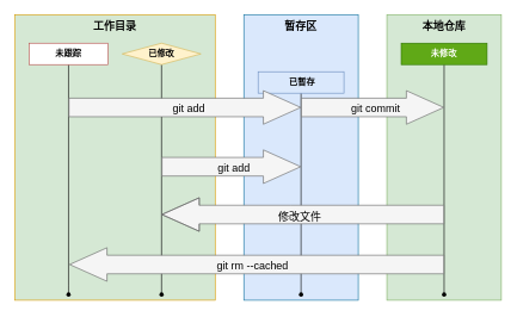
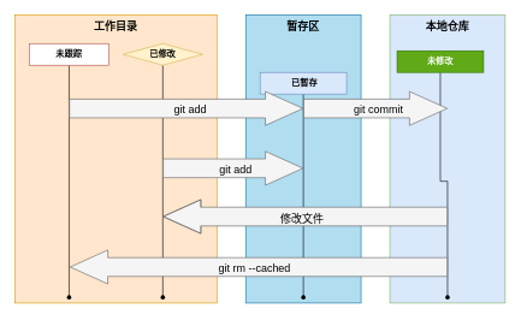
  <mxCell id="0" />
  <mxCell id="1" parent="0" />
- <mxCell id="2" value="&lt;font size=&quot;1&quot; style=&quot;&quot;&gt;&lt;b style=&quot;font-size: 15px;&quot;&gt;工作目录&lt;/b&gt;&lt;/font&gt;" style="rounded=0;whiteSpace=wrap;html=1;horizontal=1;verticalAlign=top;fillColor=#d5e8d4;strokeColor=#d79b00;" parent="1" vertex="1"><mxGeometry y="20" width="280" height="400" as="geometry" x="20" /></mxCell>
- <mxCell id="3" value="&lt;font style=&quot;font-size: 15px;&quot;&gt;&lt;b&gt;暂存区&lt;/b&gt;&lt;/font&gt;" style="rounded=0;whiteSpace=wrap;html=1;horizontal=1;verticalAlign=top;fillColor=#dae8fc;strokeColor=#10739e;" parent="1" vertex="1"><mxGeometry x="340" y="20" width="160" height="400" as="geometry" /></mxCell>
- <mxCell id="4" value="&lt;font style=&quot;font-size: 15px;&quot;&gt;&lt;b&gt;本地仓库&lt;/b&gt;&lt;/font&gt;" style="rounded=0;whiteSpace=wrap;html=1;horizontal=1;verticalAlign=top;fillColor=#d5e8d4;strokeColor=#82b366;" parent="1" vertex="1"><mxGeometry x="540" y="20" width="160" height="400" as="geometry" /></mxCell>
+ <mxCell id="2" value="&lt;font size=&quot;1&quot; style=&quot;&quot;&gt;&lt;b style=&quot;font-size: 15px;&quot;&gt;工作目录&lt;/b&gt;&lt;/font&gt;" style="rounded=0;whiteSpace=wrap;html=1;horizontal=1;verticalAlign=top;fillColor=#ffe6cc;strokeColor=#d79b00;" parent="1" vertex="1"><mxGeometry y="20" width="280" height="400" as="geometry" x="20" /></mxCell>
+ <mxCell id="3" value="&lt;font style=&quot;font-size: 15px;&quot;&gt;&lt;b&gt;暂存区&lt;/b&gt;&lt;/font&gt;" style="rounded=0;whiteSpace=wrap;html=1;horizontal=1;verticalAlign=top;fillColor=#b1ddf0;strokeColor=#10739e;" parent="1" vertex="1"><mxGeometry x="340" y="20" width="160" height="400" as="geometry" /></mxCell>
+ <mxCell id="4" value="&lt;font style=&quot;font-size: 15px;&quot;&gt;&lt;b&gt;本地仓库&lt;/b&gt;&lt;/font&gt;" style="rounded=0;whiteSpace=wrap;html=1;horizontal=1;verticalAlign=top;fillColor=#dae8fc;strokeColor=#82b366;" parent="1" vertex="1"><mxGeometry x="540" y="20" width="160" height="400" as="geometry" /></mxCell>
  <mxCell id="5" value="" style="edgeStyle=orthogonalEdgeStyle;rounded=0;orthogonalLoop=1;jettySize=auto;html=1;endArrow=none;endFill=0;fontStyle=1;exitX=0.5;exitY=1;exitDx=0;exitDy=0;" parent="1" source="6" target="7" edge="1"><mxGeometry relative="1" as="geometry"><Array as="points"><mxPoint x="95" y="400" /></Array></mxGeometry></mxCell>
  <mxCell id="6" value="未跟踪" style="rounded=0;whiteSpace=wrap;html=1;fontStyle=1;flipV=1;fillColor=#ffffff;strokeColor=#b85450;" parent="1" vertex="1"><mxGeometry x="40" y="60" width="110" height="30" as="geometry" /></mxCell>
  <mxCell id="7" value="" style="shape=waypoint;sketch=0;size=6;pointerEvents=1;points=[];fillColor=default;resizable=0;rotatable=0;perimeter=centerPerimeter;snapToPoint=1;rounded=0;fontStyle=1" parent="1" vertex="1"><mxGeometry x="85" y="402" width="20" height="20" as="geometry" /></mxCell>
  <mxCell id="8" value="" style="edgeStyle=orthogonalEdgeStyle;rounded=0;orthogonalLoop=1;jettySize=auto;html=1;endArrow=none;endFill=0;fontStyle=1" parent="1" source="9" target="10" edge="1"><mxGeometry relative="1" as="geometry" /></mxCell>
  <mxCell id="9" value="已修改" style="rhombus;whiteSpace=wrap;html=1;fontStyle=1;flipV=1;fillColor=#fff2cc;strokeColor=#d6b656;" parent="1" vertex="1"><mxGeometry x="170" y="60" width="110" height="30" as="geometry" /></mxCell>
  <mxCell id="10" value="" style="shape=waypoint;sketch=0;size=6;pointerEvents=1;points=[];fillColor=default;resizable=0;rotatable=0;perimeter=centerPerimeter;snapToPoint=1;rounded=0;fontStyle=1" parent="1" vertex="1"><mxGeometry x="215" y="402" width="20" height="20" as="geometry" /></mxCell>
  <mxCell id="11" value="" style="edgeStyle=orthogonalEdgeStyle;rounded=0;orthogonalLoop=1;jettySize=auto;html=1;endArrow=none;endFill=0;fontStyle=1" parent="1" source="12" target="13" edge="1"><mxGeometry relative="1" as="geometry" /></mxCell>
  <mxCell id="12" value="&amp;nbsp;已暂存" style="rounded=0;whiteSpace=wrap;html=1;fontStyle=1;fillColor=#dae8fc;strokeColor=#6c8ebf;" parent="1" vertex="1"><mxGeometry x="360" y="100" width="120" height="30" as="geometry" /></mxCell>
  <mxCell id="13" value="" style="shape=waypoint;sketch=0;size=6;pointerEvents=1;points=[];fillColor=default;resizable=0;rotatable=0;perimeter=centerPerimeter;snapToPoint=1;rounded=0;fontStyle=1" parent="1" vertex="1"><mxGeometry x="410" y="402" width="20" height="20" as="geometry" /></mxCell>
  <mxCell id="14" value="" style="edgeStyle=orthogonalEdgeStyle;rounded=0;orthogonalLoop=1;jettySize=auto;html=1;endArrow=none;endFill=0;fontStyle=1;exitX=0.5;exitY=1;exitDx=0;exitDy=0;" parent="1" source="15" target="16" edge="1"><mxGeometry relative="1" as="geometry" /></mxCell>
- <mxCell id="15" value="未修改" style="rounded=0;whiteSpace=wrap;html=1;fontStyle=1;fillColor=#60a917;strokeColor=#2D7600;fontColor=#ffffff;" parent="1" vertex="1"><mxGeometry x="560" y="60" width="120" height="30" as="geometry" /></mxCell>
+ <mxCell id="15" value="未修改" style="rounded=0;whiteSpace=wrap;html=1;fontStyle=1;fillColor=#60a917;strokeColor=#2D7600;fontColor=#ffffff;" parent="1" vertex="1"><mxGeometry x="550" y="70" width="120" height="30" as="geometry" /></mxCell>
  <mxCell id="16" value="" style="shape=waypoint;sketch=0;size=6;pointerEvents=1;points=[];fillColor=default;resizable=0;rotatable=0;perimeter=centerPerimeter;snapToPoint=1;rounded=0;fontStyle=1" parent="1" vertex="1"><mxGeometry x="610" y="402" width="20" height="20" as="geometry" /></mxCell>
  <mxCell id="17" value="" style="shape=flexArrow;endArrow=classic;html=1;rounded=0;width=26;endSize=17.07;fillColor=#f5f5f5;strokeColor=#666666;" parent="1" edge="1"><mxGeometry width="50" height="50" relative="1" as="geometry"><mxPoint x="95" y="150" as="sourcePoint" /><mxPoint x="420" y="150" as="targetPoint" /></mxGeometry></mxCell>
  <mxCell id="18" value="git add" style="edgeLabel;html=1;align=center;verticalAlign=middle;resizable=0;points=[];labelBackgroundColor=none;fontSize=15;fontStyle=0" parent="17" vertex="1" connectable="0"><mxGeometry x="0.026" y="3" relative="1" as="geometry"><mxPoint y="3" as="offset" /></mxGeometry></mxCell>
  <mxCell id="19" value="" style="shape=flexArrow;endArrow=classic;html=1;rounded=0;width=26;endSize=17.07;fillColor=#f5f5f5;strokeColor=#666666;" parent="1" edge="1"><mxGeometry width="50" height="50" relative="1" as="geometry"><mxPoint x="420" y="150" as="sourcePoint" /><mxPoint x="620" y="150" as="targetPoint" /></mxGeometry></mxCell>
  <mxCell id="20" value="git commit" style="edgeLabel;html=1;align=center;verticalAlign=middle;resizable=0;points=[];rounded=0;strokeColor=#666666;fontFamily=Helvetica;fontSize=15;fontColor=default;labelBackgroundColor=none;fillColor=none;gradientColor=none;fontStyle=0" parent="19" vertex="1" connectable="0"><mxGeometry x="0.026" y="3" relative="1" as="geometry"><mxPoint y="3" as="offset" /></mxGeometry></mxCell>
  <mxCell id="21" value="" style="shape=flexArrow;endArrow=classic;html=1;rounded=0;width=26;endSize=17.07;fillColor=#f5f5f5;strokeColor=#666666;" parent="1" edge="1"><mxGeometry width="50" height="50" relative="1" as="geometry"><mxPoint x="225" y="233" as="sourcePoint" /><mxPoint x="420" y="233" as="targetPoint" /></mxGeometry></mxCell>
  <mxCell id="22" value="git add" style="edgeLabel;html=1;align=center;verticalAlign=middle;resizable=0;points=[];fontFamily=Helvetica;fontSize=15;fontColor=default;labelBackgroundColor=none;fillColor=none;gradientColor=none;fontStyle=0" parent="21" vertex="1" connectable="0"><mxGeometry x="0.026" y="3" relative="1" as="geometry"><mxPoint y="3" as="offset" /></mxGeometry></mxCell>
  <mxCell id="23" value="" style="shape=flexArrow;endArrow=classic;html=1;rounded=0;width=26;endSize=17.07;fillColor=#f5f5f5;strokeColor=#666666;" parent="1" edge="1"><mxGeometry width="50" height="50" relative="1" as="geometry"><mxPoint x="620" y="370" as="sourcePoint" /><mxPoint x="96" y="370" as="targetPoint" /></mxGeometry></mxCell>
  <mxCell id="24" value="git rm --cached" style="edgeLabel;html=1;align=center;verticalAlign=middle;resizable=0;points=[];fontFamily=Helvetica;fontSize=15;fontColor=default;labelBackgroundColor=none;fillColor=none;gradientColor=none;fontStyle=0" parent="23" vertex="1" connectable="0"><mxGeometry x="0.026" y="3" relative="1" as="geometry"><mxPoint y="-3" as="offset" /></mxGeometry></mxCell>
  <mxCell id="25" value="" style="shape=flexArrow;endArrow=classic;html=1;rounded=0;width=26;endSize=17.07;fillColor=#f5f5f5;strokeColor=#666666;" parent="1" edge="1"><mxGeometry width="50" height="50" relative="1" as="geometry"><mxPoint x="620" y="300" as="sourcePoint" /><mxPoint x="225" y="300" as="targetPoint" /><Array as="points"><mxPoint x="405" y="300" /></Array></mxGeometry></mxCell>
  <mxCell id="26" value="修改文件" style="edgeLabel;html=1;align=center;verticalAlign=middle;resizable=0;points=[];fontFamily=Helvetica;fontSize=15;fontColor=default;labelBackgroundColor=none;fillColor=none;gradientColor=none;fontStyle=0" parent="25" vertex="1" connectable="0"><mxGeometry x="0.026" y="3" relative="1" as="geometry"><mxPoint y="-2" as="offset" /></mxGeometry></mxCell>
